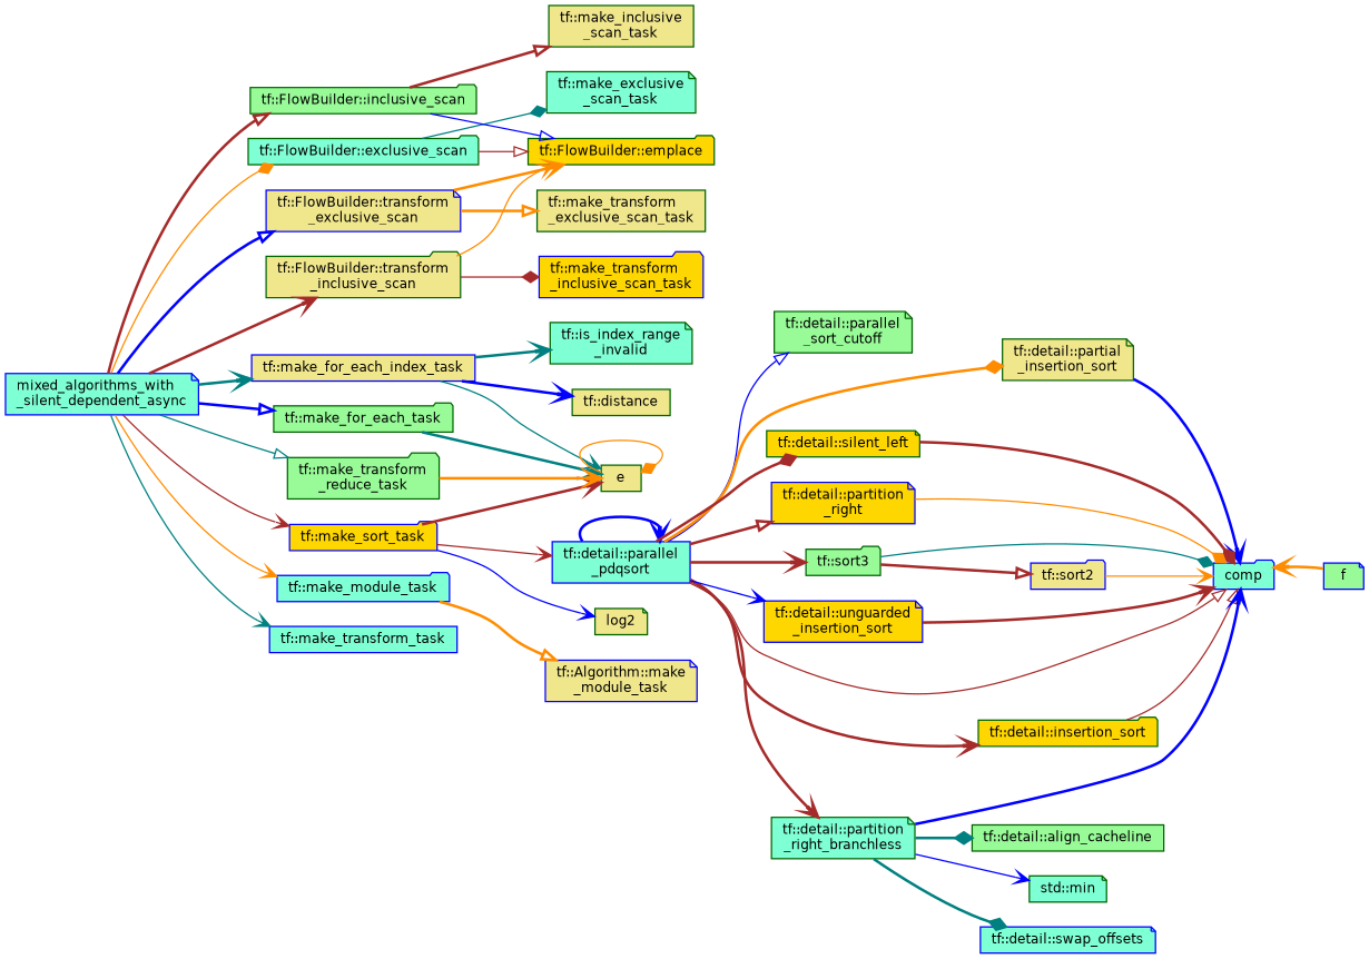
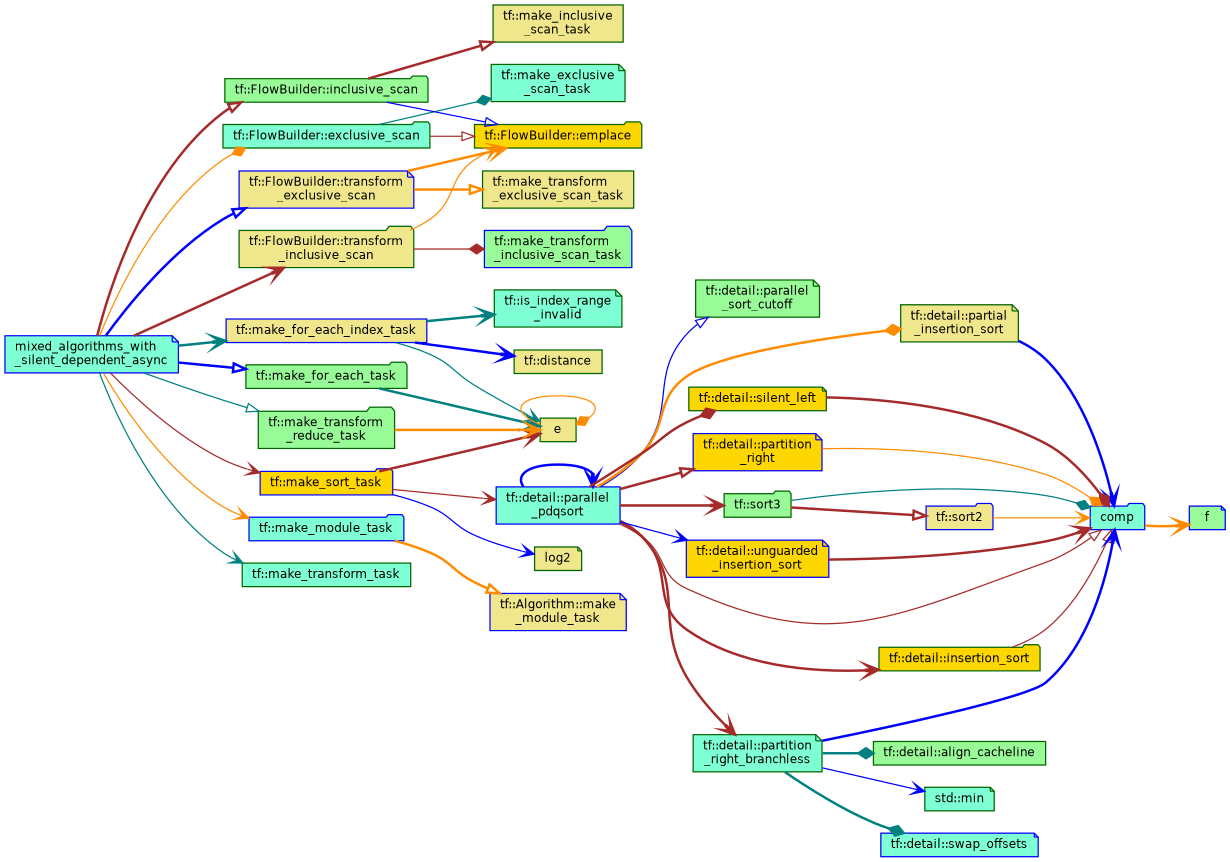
  digraph {
    rankdir=LR
    node [color=darkgreen fillcolor=aquamarine fontname=Helvetica fontsize=10 shape=note style=filled]
    edge [arrowhead=vee color=brown fontname=Helvetica fontsize=10 labelfontname=Helvetica labelfontsize=10 style=bold]
    n1 [color=blue fontcolor=black height=0.2 label="mixed_algorithms_with\l_silent_dependent_async" width=0.4]
    n2 [height=0.2 label="tf::FlowBuilder::exclusive_scan" shape=folder width=0.4]
    n3 [fillcolor=palegreen height=0.2 label="tf::FlowBuilder::inclusive_scan" shape=folder width=0.4]
    n4 [color=blue fillcolor=khaki height=0.2 label="tf::make_for_each_index_task" shape=box width=0.4]
    n5 [fillcolor=palegreen height=0.2 label="tf::make_for_each_task" shape=folder width=0.4]
    n6 [color=blue height=0.2 label="tf::make_module_task" shape=folder width=0.4]
    n7 [color=blue fillcolor=gold height=0.2 label="tf::make_sort_task" shape=folder width=0.4]
    n8 [fillcolor=palegreen height=0.2 label="tf::make_transform\l_reduce_task" shape=folder width=0.4]
-   n9 [color=blue height=0.2 label="tf::make_transform_task" shape=box width=0.4]
+   n9 [height=0.2 label="tf::make_transform_task" shape=box width=0.4]
    n10 [color=blue fillcolor=khaki height=0.2 label="tf::FlowBuilder::transform\l_exclusive_scan" width=0.4]
    n11 [fillcolor=khaki height=0.2 label="tf::FlowBuilder::transform\l_inclusive_scan" shape=folder width=0.4]
    n12 [fillcolor=gold height=0.2 label="tf::FlowBuilder::emplace" shape=folder width=0.4]
    n13 [height=0.2 label="tf::make_exclusive\l_scan_task" width=0.4]
    n14 [fillcolor=khaki height=0.2 label="tf::make_inclusive\l_scan_task" shape=box width=0.4]
    n15 [fillcolor=khaki height=0.2 label="tf::distance" shape=box width=0.4]
    n16 [fillcolor=khaki height=0.2 label=e shape=box width=0.4]
    n17 [height=0.2 label="tf::is_index_range\l_invalid" width=0.4]
    n18 [color=blue fillcolor=khaki height=0.2 label="tf::Algorithm::make\l_module_task" width=0.4]
    n19 [fillcolor=khaki height=0.2 label=log2 width=0.4]
    n20 [color=blue height=0.2 label="tf::detail::parallel\l_pdqsort" shape=box width=0.4]
    n21 [fillcolor=khaki height=0.2 label="tf::make_transform\l_exclusive_scan_task" shape=box width=0.4]
-   n22 [color=blue fillcolor=gold height=0.2 label="tf::make_transform\l_inclusive_scan_task" shape=folder width=0.4]
+   n22 [color=blue fillcolor=palegreen height=0.2 label="tf::make_transform\l_inclusive_scan_task" shape=folder width=0.4]
    n23 [fillcolor=palegreen height=0.2 label="tf::detail::parallel\l_sort_cutoff" width=0.4]
    n24 [color=blue height=0.2 label=comp shape=folder width=0.4]
    n25 [fillcolor=gold height=0.2 label="tf::detail::insertion_sort" shape=folder width=0.4]
    n26 [fillcolor=khaki height=0.2 label="tf::detail::partial\l_insertion_sort" width=0.4]
    n27 [fillcolor=gold height=0.2 label="tf::detail::silent_left" width=0.4]
    n28 [color=blue fillcolor=gold height=0.2 label="tf::detail::partition\l_right" width=0.4]
    n29 [height=0.2 label="tf::detail::partition\l_right_branchless" width=0.4]
    n30 [fillcolor=palegreen height=0.2 label="tf::sort3" shape=folder width=0.4]
    n31 [color=blue fillcolor=gold height=0.2 label="tf::detail::unguarded\l_insertion_sort" width=0.4]
    n32 [color=blue fillcolor=palegreen height=0.2 label=f width=0.4]
    n33 [fillcolor=palegreen height=0.2 label="tf::detail::align_cacheline" shape=box width=0.4]
    n34 [height=0.2 label="std::min" width=0.4]
    n35 [color=blue height=0.2 label="tf::detail::swap_offsets" width=0.4]
    n36 [color=blue fillcolor=khaki height=0.2 label="tf::sort2" shape=folder width=0.4]
    n1 -> n2 [arrowhead=diamond color=darkorange style=solid]
    n1 -> n3 [arrowhead=onormal]
    n1 -> n4 [color=teal]
    n1 -> n5 [arrowhead=onormal color=blue]
    n1 -> n6 [color=darkorange style=solid]
    n1 -> n7 [style=solid]
    n1 -> n8 [arrowhead=onormal color=teal style=solid]
    n1 -> n9 [color=teal style=solid]
    n1 -> n10 [arrowhead=onormal color=blue]
    n1 -> n11
    n2 -> n12 [arrowhead=onormal style=solid]
    n2 -> n13 [arrowhead=diamond color=teal style=solid]
    n3 -> n12 [arrowhead=onormal color=blue style=solid]
    n3 -> n14 [arrowhead=onormal]
    n4 -> n15 [color=blue]
    n4 -> n16 [color=teal style=solid]
    n4 -> n17 [color=teal]
    n5 -> n16 [color=teal]
    n6 -> n18 [arrowhead=onormal color=darkorange]
    n7 -> n16
    n7 -> n19 [color=blue style=solid]
    n7 -> n20 [style=solid]
    n8 -> n16 [color=darkorange]
    n10 -> n12 [color=darkorange]
    n10 -> n21 [arrowhead=onormal color=darkorange]
    n11 -> n12 [color=darkorange style=solid]
    n11 -> n22 [arrowhead=diamond style=solid]
    n16 -> n16 [arrowhead=diamond color=darkorange style=solid]
    n20 -> n20 [color=blue]
    n20 -> n23 [arrowhead=onormal color=blue style=solid]
    n20 -> n24 [arrowhead=onormal style=solid]
    n20 -> n25
    n20 -> n26 [arrowhead=diamond color=darkorange]
    n20 -> n27 [arrowhead=diamond]
    n20 -> n28 [arrowhead=onormal]
    n20 -> n29
    n20 -> n30
    n20 -> n31 [color=blue style=solid]
-   n32 -> n24 [color=darkorange]
+   n24 -> n32 [color=darkorange]
    n25 -> n24 [arrowhead=onormal style=solid]
    n26 -> n24 [color=blue]
    n27 -> n24 [arrowhead=diamond]
    n28 -> n24 [arrowhead=diamond color=darkorange style=solid]
    n29 -> n24 [color=blue]
    n29 -> n33 [arrowhead=diamond color=teal]
    n29 -> n34 [color=blue style=solid]
    n29 -> n35 [arrowhead=diamond color=teal]
    n30 -> n24 [arrowhead=diamond color=teal style=solid]
    n30 -> n36 [arrowhead=onormal]
    n31 -> n24
    n36 -> n24 [color=darkorange style=solid]
  }
